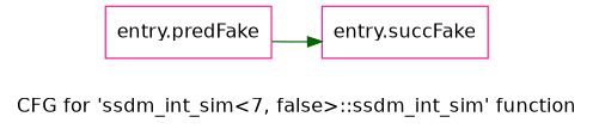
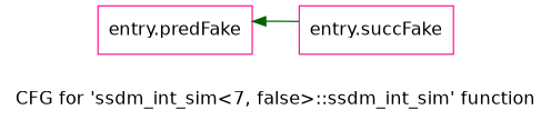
  digraph {
    label="CFG for 'ssdm_int_sim\<7, false\>::ssdm_int_sim' function"
    rankdir=LR
    fontname="DejaVu Sans"
    node [shape=record color=deeppink fontname="DejaVu Sans"]
    n1 [label="{entry.predFake}"]
    n2 [filename="/home/omerfaruk/tools/Xilinx/Vitis_HLS/2023.2/include/etc/ap_common.h" label="{entry.succFake}" linenumber=661]
-   n1 -> n2 [execusionnum=6 filename="/home/omerfaruk/tools/Xilinx/Vitis_HLS/2023.2/include/etc/ap_common.h" color=darkgreen fontname="DejaVu Sans"]
+   n2 -> n1 [execusionnum=6 filename="/home/omerfaruk/tools/Xilinx/Vitis_HLS/2023.2/include/etc/ap_common.h" color=darkgreen fontname="DejaVu Sans"]
  }
